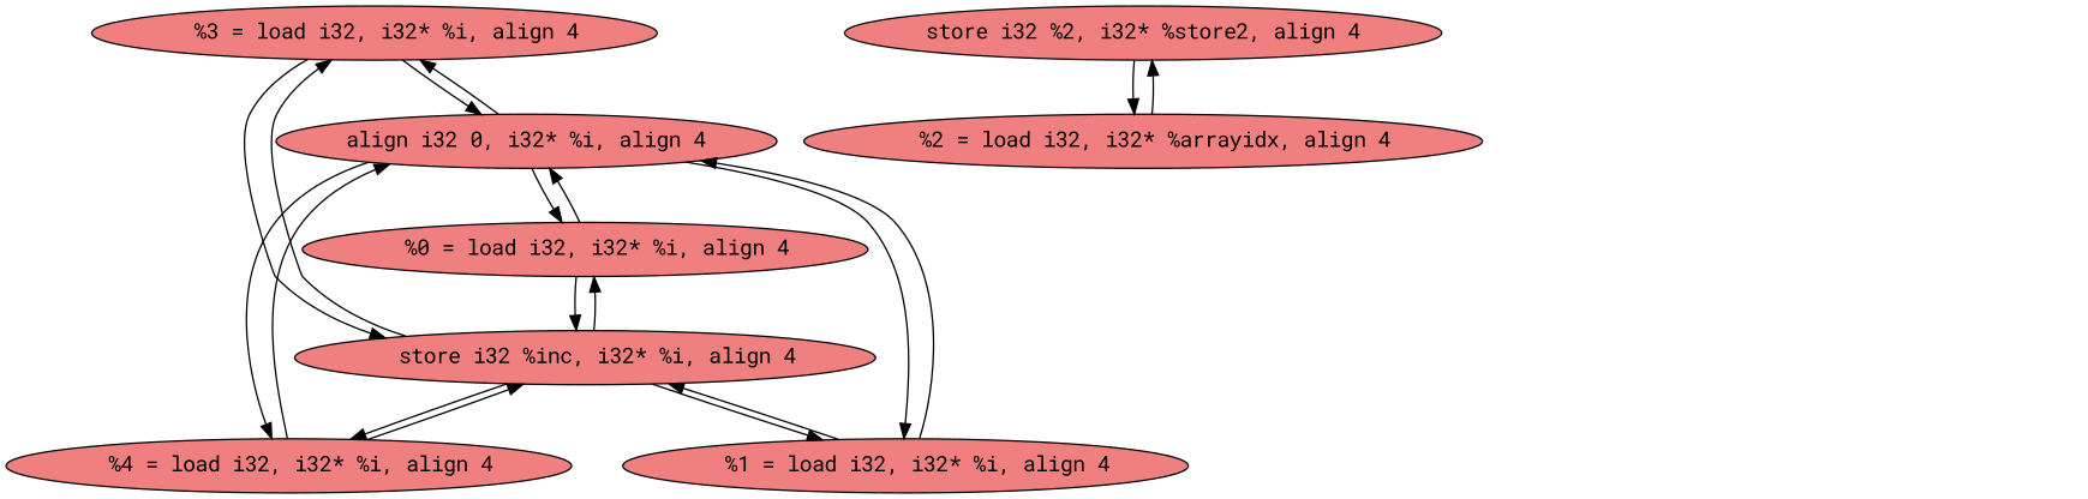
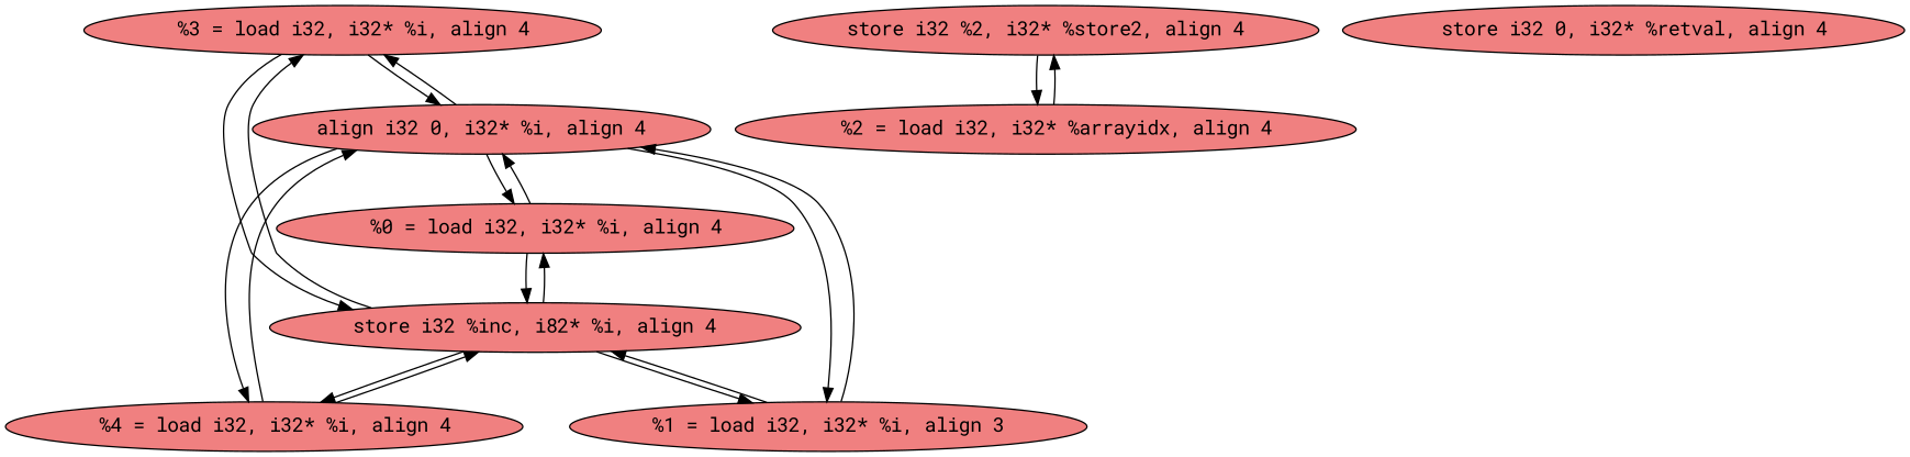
  digraph {
    fontname="Roboto Mono"
    node [fillcolor=lightcoral fontname="Roboto Mono" shape=ellipse style=filled]
    edge [fontname="Roboto Mono"]
    n1 [label="  %3 = load i32, i32* %i, align 4"]
    n2 [label="align i32 0, i32* %i, align 4"]
-   n3 [label="  store i32 %inc, i32* %i, align 4"]
-   n4 [label="  %1 = load i32, i32* %i, align 4"]
+   n3 [label="store i32 %inc, i82* %i, align 4"]
+   n4 [label="%1 = load i32, i32* %i, align 3"]
    n5 [label="  %4 = load i32, i32* %i, align 4"]
    n6 [label="  %0 = load i32, i32* %i, align 4"]
    n7 [label="store i32 %2, i32* %store2, align 4"]
    n8 [label="  %2 = load i32, i32* %arrayidx, align 4"]
+   n9 [label="  store i32 0, i32* %retval, align 4"]
    n1 -> n2
    n1 -> n3
    n2 -> n1
    n2 -> n4
    n2 -> n5
    n2 -> n6
    n3 -> n1
    n3 -> n4
    n3 -> n5
    n3 -> n6
    n4 -> n2
    n4 -> n3
    n5 -> n2
    n5 -> n3
    n6 -> n2
    n6 -> n3
    n7 -> n8
    n8 -> n7
  }
